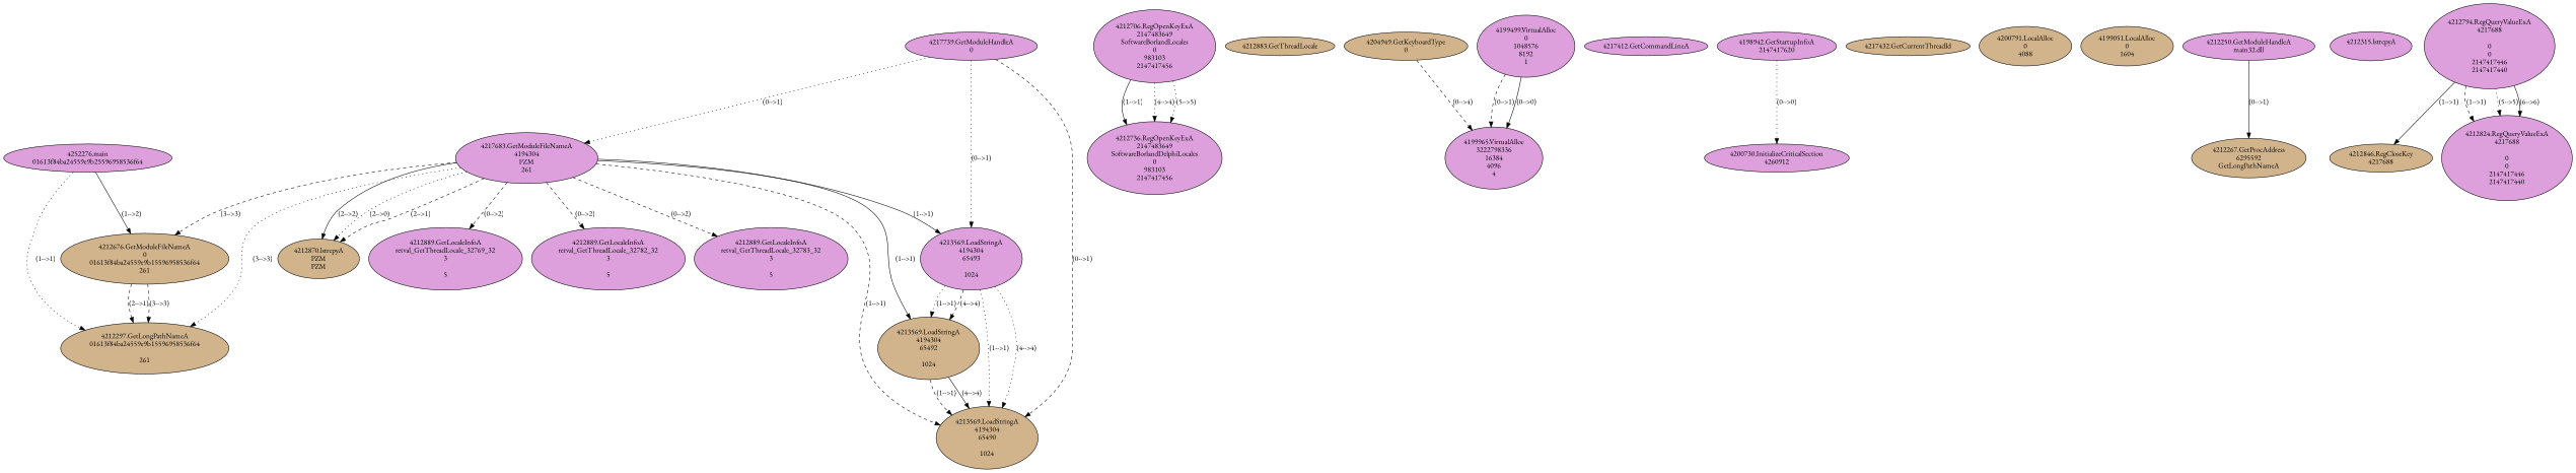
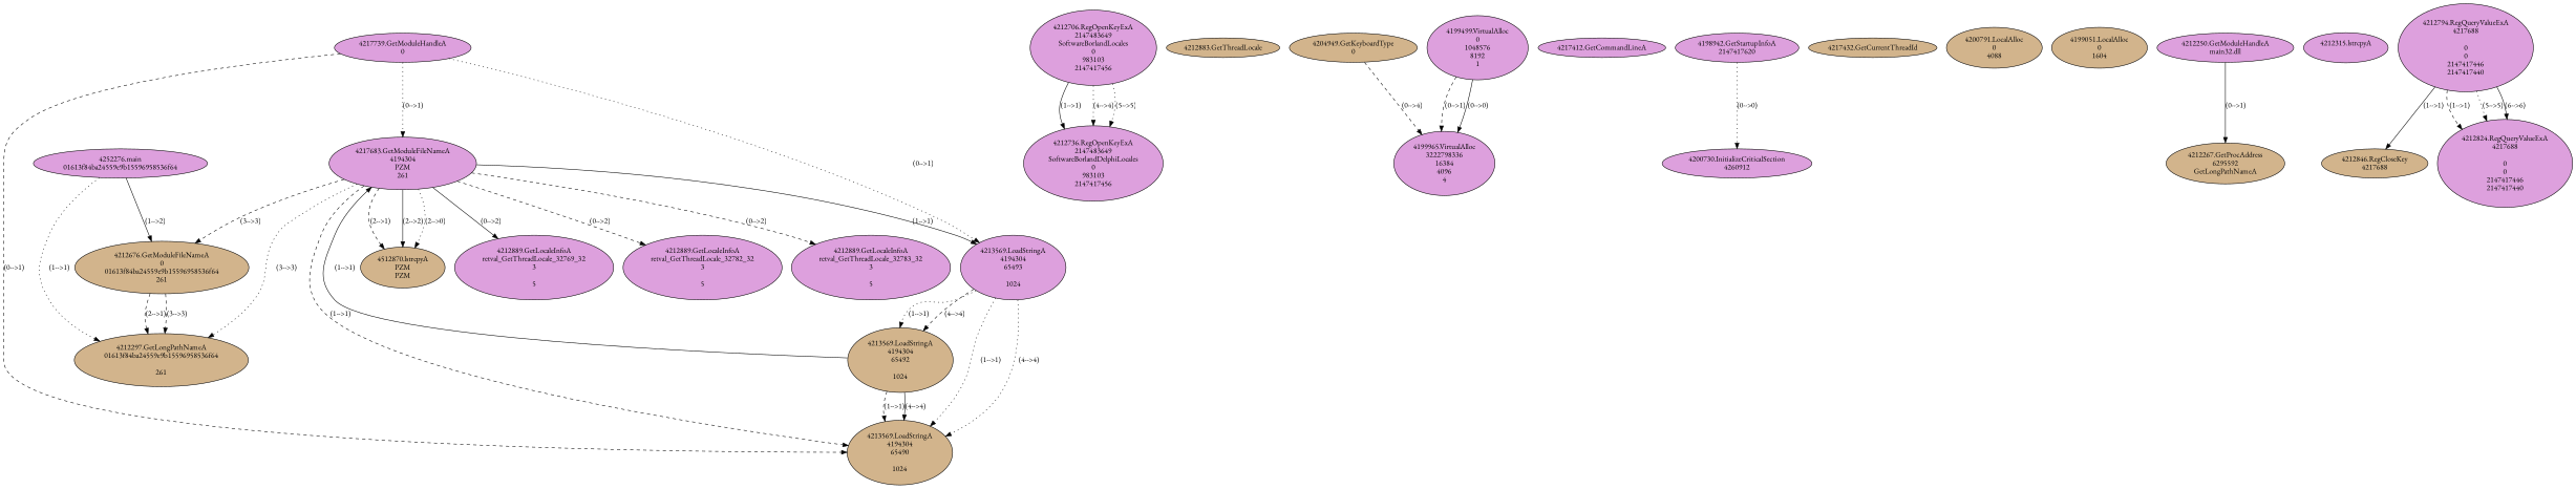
  digraph {
    fontname="EB Garamond"
    node [fillcolor=plum fontname="EB Garamond" style=filled]
    edge [fontname="EB Garamond" style=dashed]
-   n1 [label="4252276.main\n01613f84ba24559e9b25596958536f64"]
+   n1 [label="4252276.main\n01613f84ba24559e9b15596958536f64"]
    n2 [fillcolor=tan label="4212676.GetModuleFileNameA\n0\n01613f84ba24559e9b15596958536f64\n261"]
    n3 [fillcolor=tan label="4212297.GetLongPathNameA\n01613f84ba24559e9b15596958536f64\n\n261"]
    n4 [label="4217739.GetModuleHandleA\n0"]
    n5 [label="4217683.GetModuleFileNameA\n4194304\nPZM\n261"]
    n6 [label="4213569.LoadStringA\n4194304\n65493\n\n1024"]
    n7 [fillcolor=tan label="4213569.LoadStringA\n4194304\n65490\n\n1024"]
    n8 [fillcolor=tan label="4213569.LoadStringA\n4194304\n65492\n\n1024"]
-   n9 [fillcolor=tan label="4212870.lstrcpyA\nPZM\nPZM"]
+   n9 [fillcolor=tan label="4512870.lstrcpyA\nPZM\nPZM"]
    n10 [label="4212889.GetLocaleInfoA\nretval_GetThreadLocale_32769_32\n3\n\n5"]
    n11 [label="4212889.GetLocaleInfoA\nretval_GetThreadLocale_32782_32\n3\n\n5"]
    n12 [label="4212889.GetLocaleInfoA\nretval_GetThreadLocale_32783_32\n3\n\n5"]
    n13 [label="4212706.RegOpenKeyExA\n2147483649\nSoftware\Borland\Locales\n0\n983103\n2147417456"]
    n14 [label="4212736.RegOpenKeyExA\n2147483649\nSoftware\Borland\Delphi\Locales\n0\n983103\n2147417456"]
    n15 [fillcolor=tan label="4212883.GetThreadLocale\n"]
    n16 [fillcolor=tan label="4204949.GetKeyboardType\n0"]
    n17 [label="4199965.VirtualAlloc\n3222798336\n16384\n4096\n4"]
    n18 [label="4217412.GetCommandLineA\n"]
    n19 [label="4198942.GetStartupInfoA\n2147417620"]
    n20 [label="4200730.InitializeCriticalSection\n4260912"]
    n21 [fillcolor=tan label="4217432.GetCurrentThreadId\n"]
    n22 [fillcolor=tan label="4200791.LocalAlloc\n0\n4088"]
    n23 [label="4199499.VirtualAlloc\n0\n1048576\n8192\n1"]
    n24 [fillcolor=tan label="4199051.LocalAlloc\n0\n1604"]
    n25 [label="4212250.GetModuleHandleA\nmain32.dll"]
    n26 [fillcolor=tan label="4212267.GetProcAddress\n6295592\nGetLongPathNameA"]
    n27 [label="4212315.lstrcpyA\n\n"]
    n28 [label="4212794.RegQueryValueExA\n4217688\n\n0\n0\n2147417446\n2147417440"]
    n29 [fillcolor=tan label="4212846.RegCloseKey\n4217688"]
    n30 [label="4212824.RegQueryValueExA\n4217688\n\n0\n0\n2147417446\n2147417440"]
    n1 -> n2 [label="(1-->2)" style=solid]
    n1 -> n3 [label="(1-->1)" style=dotted]
    n2 -> n3 [label="(2-->1)"]
    n2 -> n3 [label="(3-->3)"]
    n4 -> n5 [label="(0-->1)" style=dotted]
    n4 -> n6 [label="(0-->1)" style=dotted]
    n4 -> n7 [label="(0-->1)"]
    n5 -> n2 [label="(3-->3)"]
    n5 -> n3 [label="(3-->3)" style=dotted]
    n5 -> n6 [label="(1-->1)" style=solid]
    n5 -> n7 [label="(1-->1)"]
-   n5 -> n8 [label="(1-->1)" style=solid]
+   n8 -> n5 [label="(1-->1)" style=solid]
    n5 -> n9 [label="(2-->1)"]
    n5 -> n9 [label="(2-->2)" style=solid]
    n5 -> n9 [label="(2-->0)" style=dotted]
-   n5 -> n10 [label="(0-->2)"]
+   n5 -> n10 [label="(0-->2)" style=solid]
    n5 -> n11 [label="(0-->2)"]
    n5 -> n12 [label="(0-->2)"]
    n6 -> n7 [label="(1-->1)" style=dotted]
    n6 -> n7 [label="(4-->4)" style=dotted]
    n6 -> n8 [label="(1-->1)" style=dotted]
    n6 -> n8 [label="(4-->4)"]
    n8 -> n7 [label="(1-->1)"]
    n8 -> n7 [label="(4-->4)" style=solid]
    n13 -> n14 [label="(1-->1)" style=solid]
    n13 -> n14 [label="(4-->4)" style=dotted]
    n13 -> n14 [label="(5-->5)" style=dotted]
    n16 -> n17 [label="(0-->4)"]
    n19 -> n20 [label="(0-->0)" style=dotted]
    n23 -> n17 [label="(0-->1)"]
    n23 -> n17 [label="(0-->0)" style=solid]
    n25 -> n26 [label="(0-->1)" style=solid]
    n28 -> n29 [label="(1-->1)" style=solid]
    n28 -> n30 [label="(1-->1)"]
    n28 -> n30 [label="(5-->5)" style=dotted]
    n28 -> n30 [label="(6-->6)" style=solid]
  }
